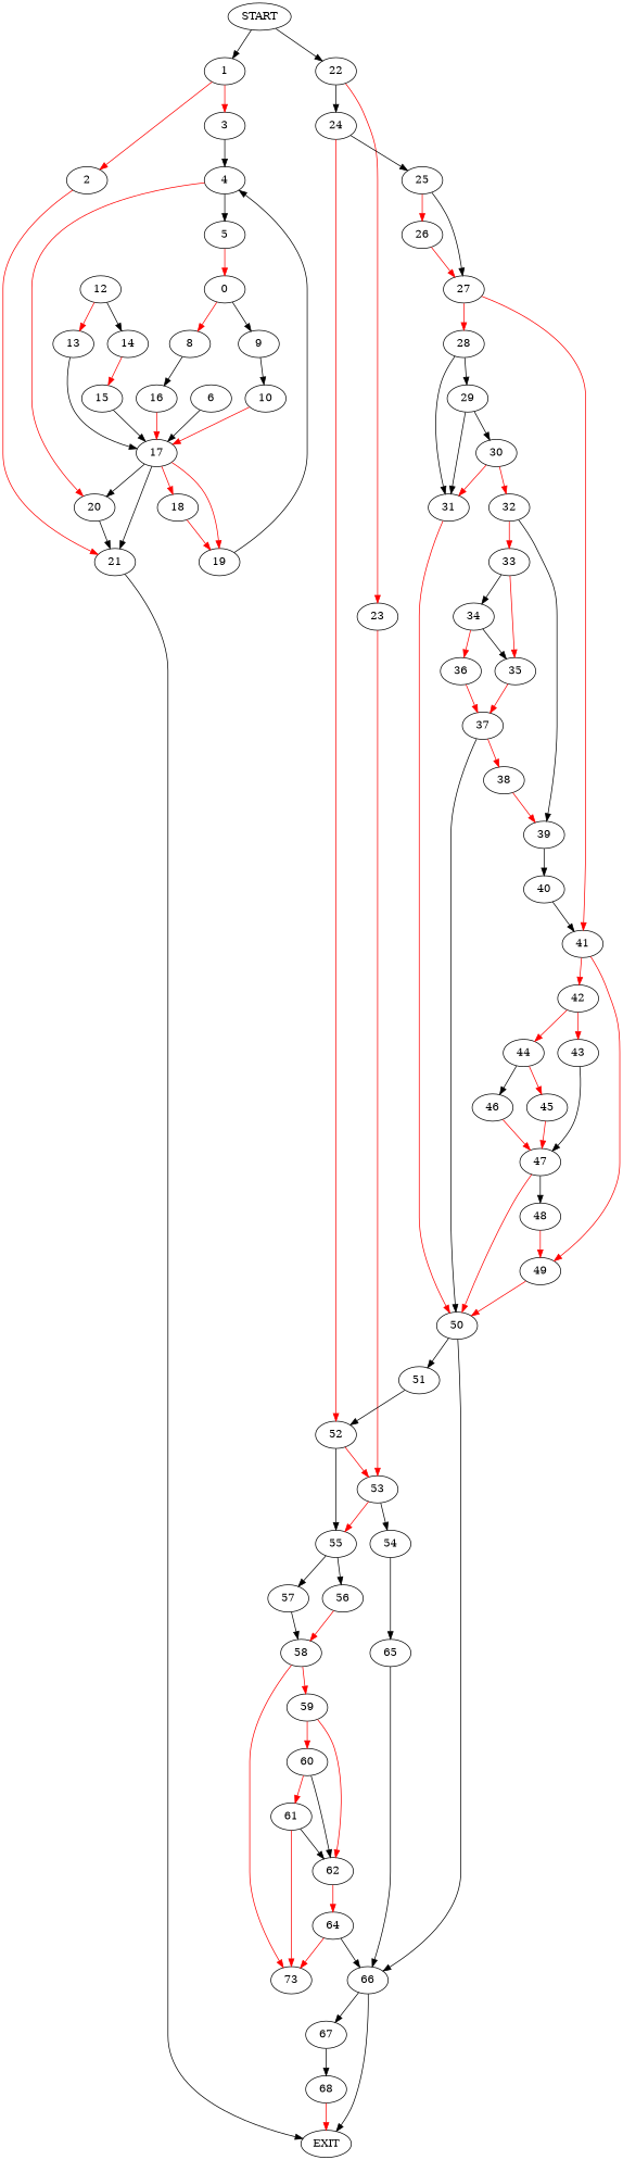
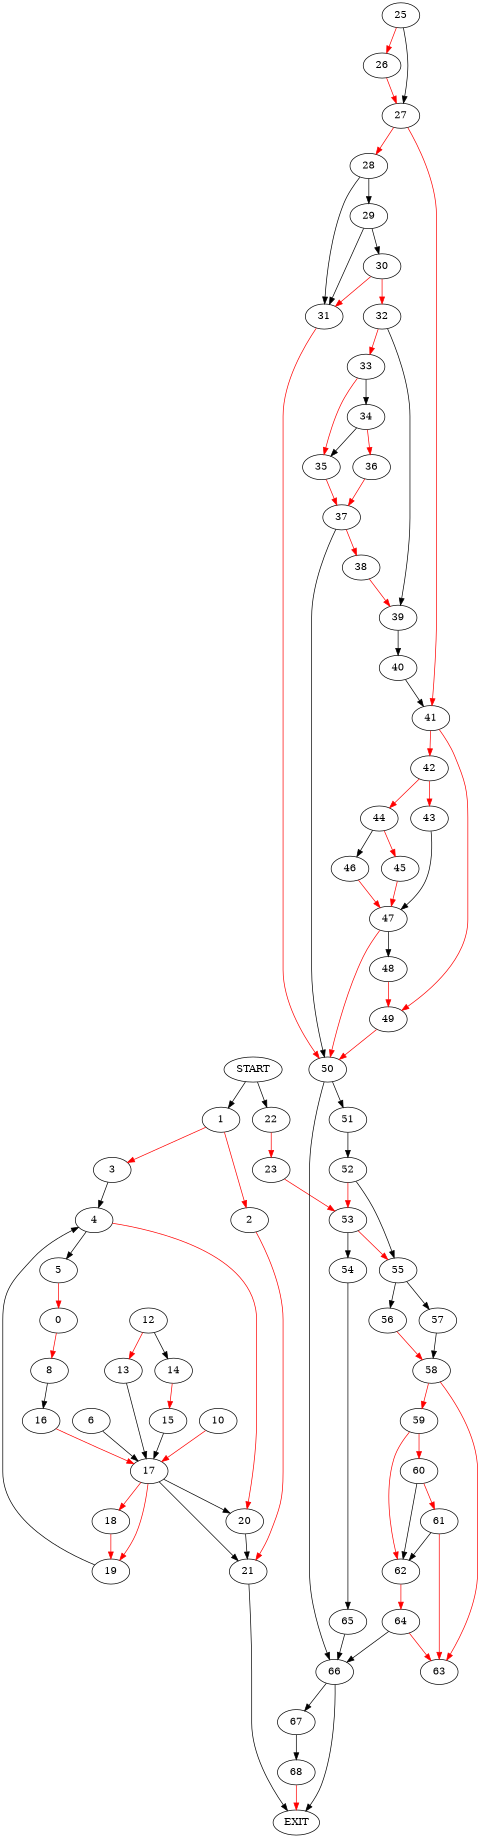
  digraph {
    edge [color=red]
    n1 [label=START]
    1
    22
    2
    3
    23
-   24
    21
    4
    n10 [label=EXIT]
    5
    20
    n13 [label=0]
    6
    17
    8
-   9
    18
    19
    16
    10
    12
    14
    13
    15
    53
    25
    52
    54
    55
    26
    27
    28
    41
    29
    31
    42
    49
    30
    50
    32
    33
    39
    51
    66
    34
    35
    40
    36
    37
    38
    43
    44
    47
    45
    46
    48
    67
    65
    56
    57
    58
    59
-   63 [label=73]
+   63
    60
    62
    61
    64
    68
    n1 -> 1 [color=black]
    n1 -> 22 [color=black]
    1 -> 2
    1 -> 3
    22 -> 23
-   22 -> 24 [color=black]
    2 -> 21
    3 -> 4 [color=black]
    23 -> 53
-   24 -> 25 [color=black]
-   24 -> 52
    21 -> n10 [color=black]
    4 -> 5 [color=black]
    4 -> 20
    5 -> n13
    20 -> 21 [color=black]
    n13 -> 8
-   n13 -> 9 [color=black]
    6 -> 17 [color=black]
    17 -> 21 [color=black]
    17 -> 20 [color=black tailport=s3]
    17 -> 18
    17 -> 19 [tailport=s2]
    8 -> 16 [color=black]
-   9 -> 10 [color=black]
    18 -> 19
    19 -> 4 [color=black]
    16 -> 17
    10 -> 17
    12 -> 14 [color=black]
    12 -> 13
    14 -> 15
    13 -> 17 [color=black]
    15 -> 17 [color=black]
    53 -> 54 [color=black]
    53 -> 55
    25 -> 26
    25 -> 27 [color=black]
    52 -> 53
    52 -> 55 [color=black]
    54 -> 65 [color=black]
    55 -> 56 [color=black]
    55 -> 57 [color=black]
    26 -> 27
    27 -> 28
    27 -> 41
    28 -> 29 [color=black]
    28 -> 31 [color=black]
    41 -> 42
    41 -> 49
    29 -> 31 [color=black]
    29 -> 30 [color=black]
    31 -> 50
    42 -> 43
    42 -> 44
    49 -> 50
    30 -> 31
    30 -> 32
    50 -> 51 [color=black]
    50 -> 66 [color=black]
    32 -> 33
    32 -> 39 [color=black]
    33 -> 34 [color=black]
    33 -> 35
    39 -> 40 [color=black]
    51 -> 52 [color=black]
    66 -> n10 [color=black]
    66 -> 67 [color=black]
    34 -> 35 [color=black]
    34 -> 36
    35 -> 37
    40 -> 41 [color=black]
    36 -> 37
    37 -> 50 [color=black]
    37 -> 38
    38 -> 39
    43 -> 47 [color=black]
    44 -> 45
    44 -> 46 [color=black]
    47 -> 50
    47 -> 48 [color=black]
    45 -> 47
    46 -> 47
    48 -> 49
    67 -> 68 [color=black]
    65 -> 66 [color=black]
    56 -> 58
    57 -> 58 [color=black]
    58 -> 59
    58 -> 63
    59 -> 60
    59 -> 62
    60 -> 62 [color=black]
    60 -> 61
    62 -> 64
    61 -> 63
    61 -> 62 [color=black]
    64 -> 66 [color=black]
    64 -> 63
    68 -> n10
  }
